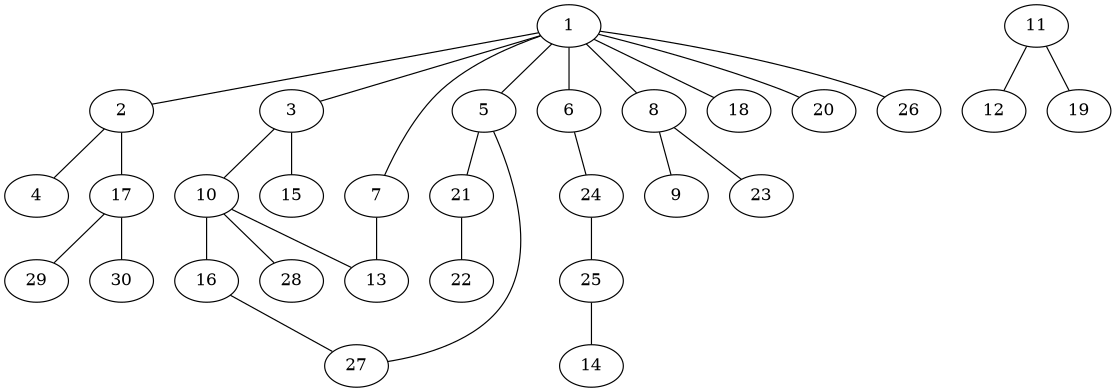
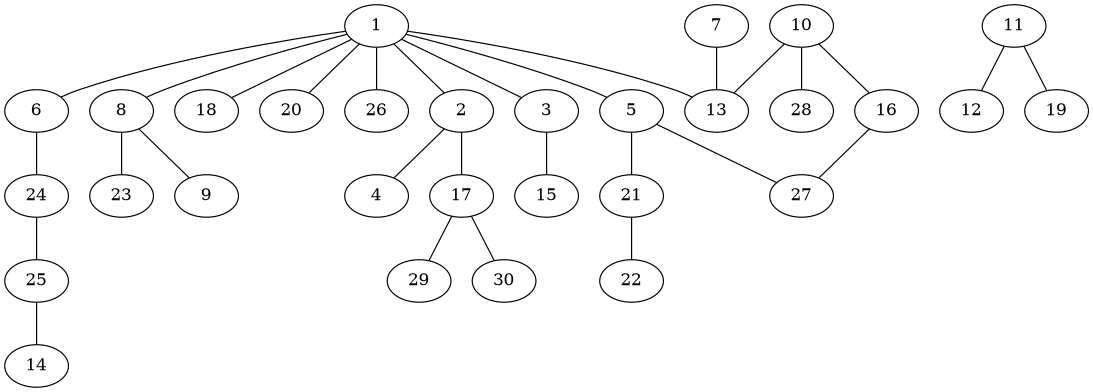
  graph {
    1
    2
    3
    5
    6
    7
    8
    18
    20
    26
    4
    17
    10
    15
    21
    27
    24
    13
    9
    23
    29
    30
    16
    28
    22
    25
    11
    12
    19
    14
    1 -- 2
    1 -- 3
    1 -- 5
    1 -- 6
-   1 -- 7
+   1 -- 13
    1 -- 8
    1 -- 18
    1 -- 20
    1 -- 26
    2 -- 4
    2 -- 17
-   3 -- 10
    3 -- 15
    5 -- 21
    5 -- 27
    6 -- 24
    7 -- 13
    8 -- 9
    8 -- 23
    17 -- 29
    17 -- 30
    10 -- 13
    10 -- 16
    10 -- 28
    21 -- 22
    24 -- 25
    16 -- 27
    25 -- 14
    11 -- 12
    11 -- 19
  }
